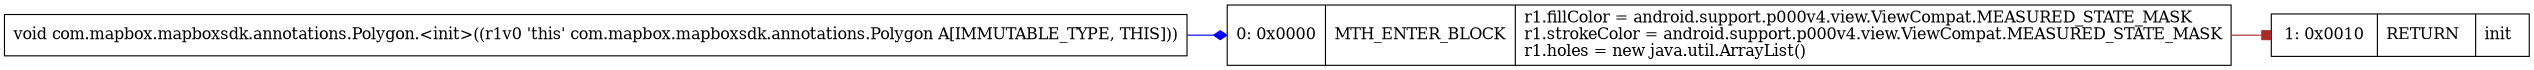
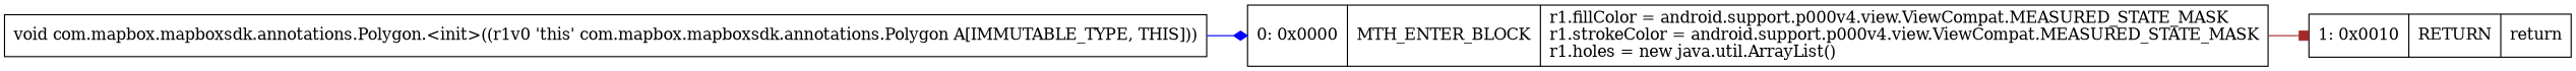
  digraph {
    rankdir=LR
    node [shape=record]
    edge [style=solid]
    n1 [label="{0\:\ 0x0000|MTH_ENTER_BLOCK\l|r1.fillColor = android.support.p000v4.view.ViewCompat.MEASURED_STATE_MASK\lr1.strokeColor = android.support.p000v4.view.ViewCompat.MEASURED_STATE_MASK\lr1.holes = new java.util.ArrayList()\l}"]
-   n2 [label="{1\:\ 0x0010|RETURN\l|init\l}"]
+   n2 [label="{1\:\ 0x0010|RETURN\l|return\l}"]
    n3 [label="{void com.mapbox.mapboxsdk.annotations.Polygon.\<init\>((r1v0 'this' com.mapbox.mapboxsdk.annotations.Polygon A[IMMUTABLE_TYPE, THIS])) }"]
    n1 -> n2 [color=brown arrowhead=box]
    n3 -> n1 [color=blue arrowhead=diamond]
  }
